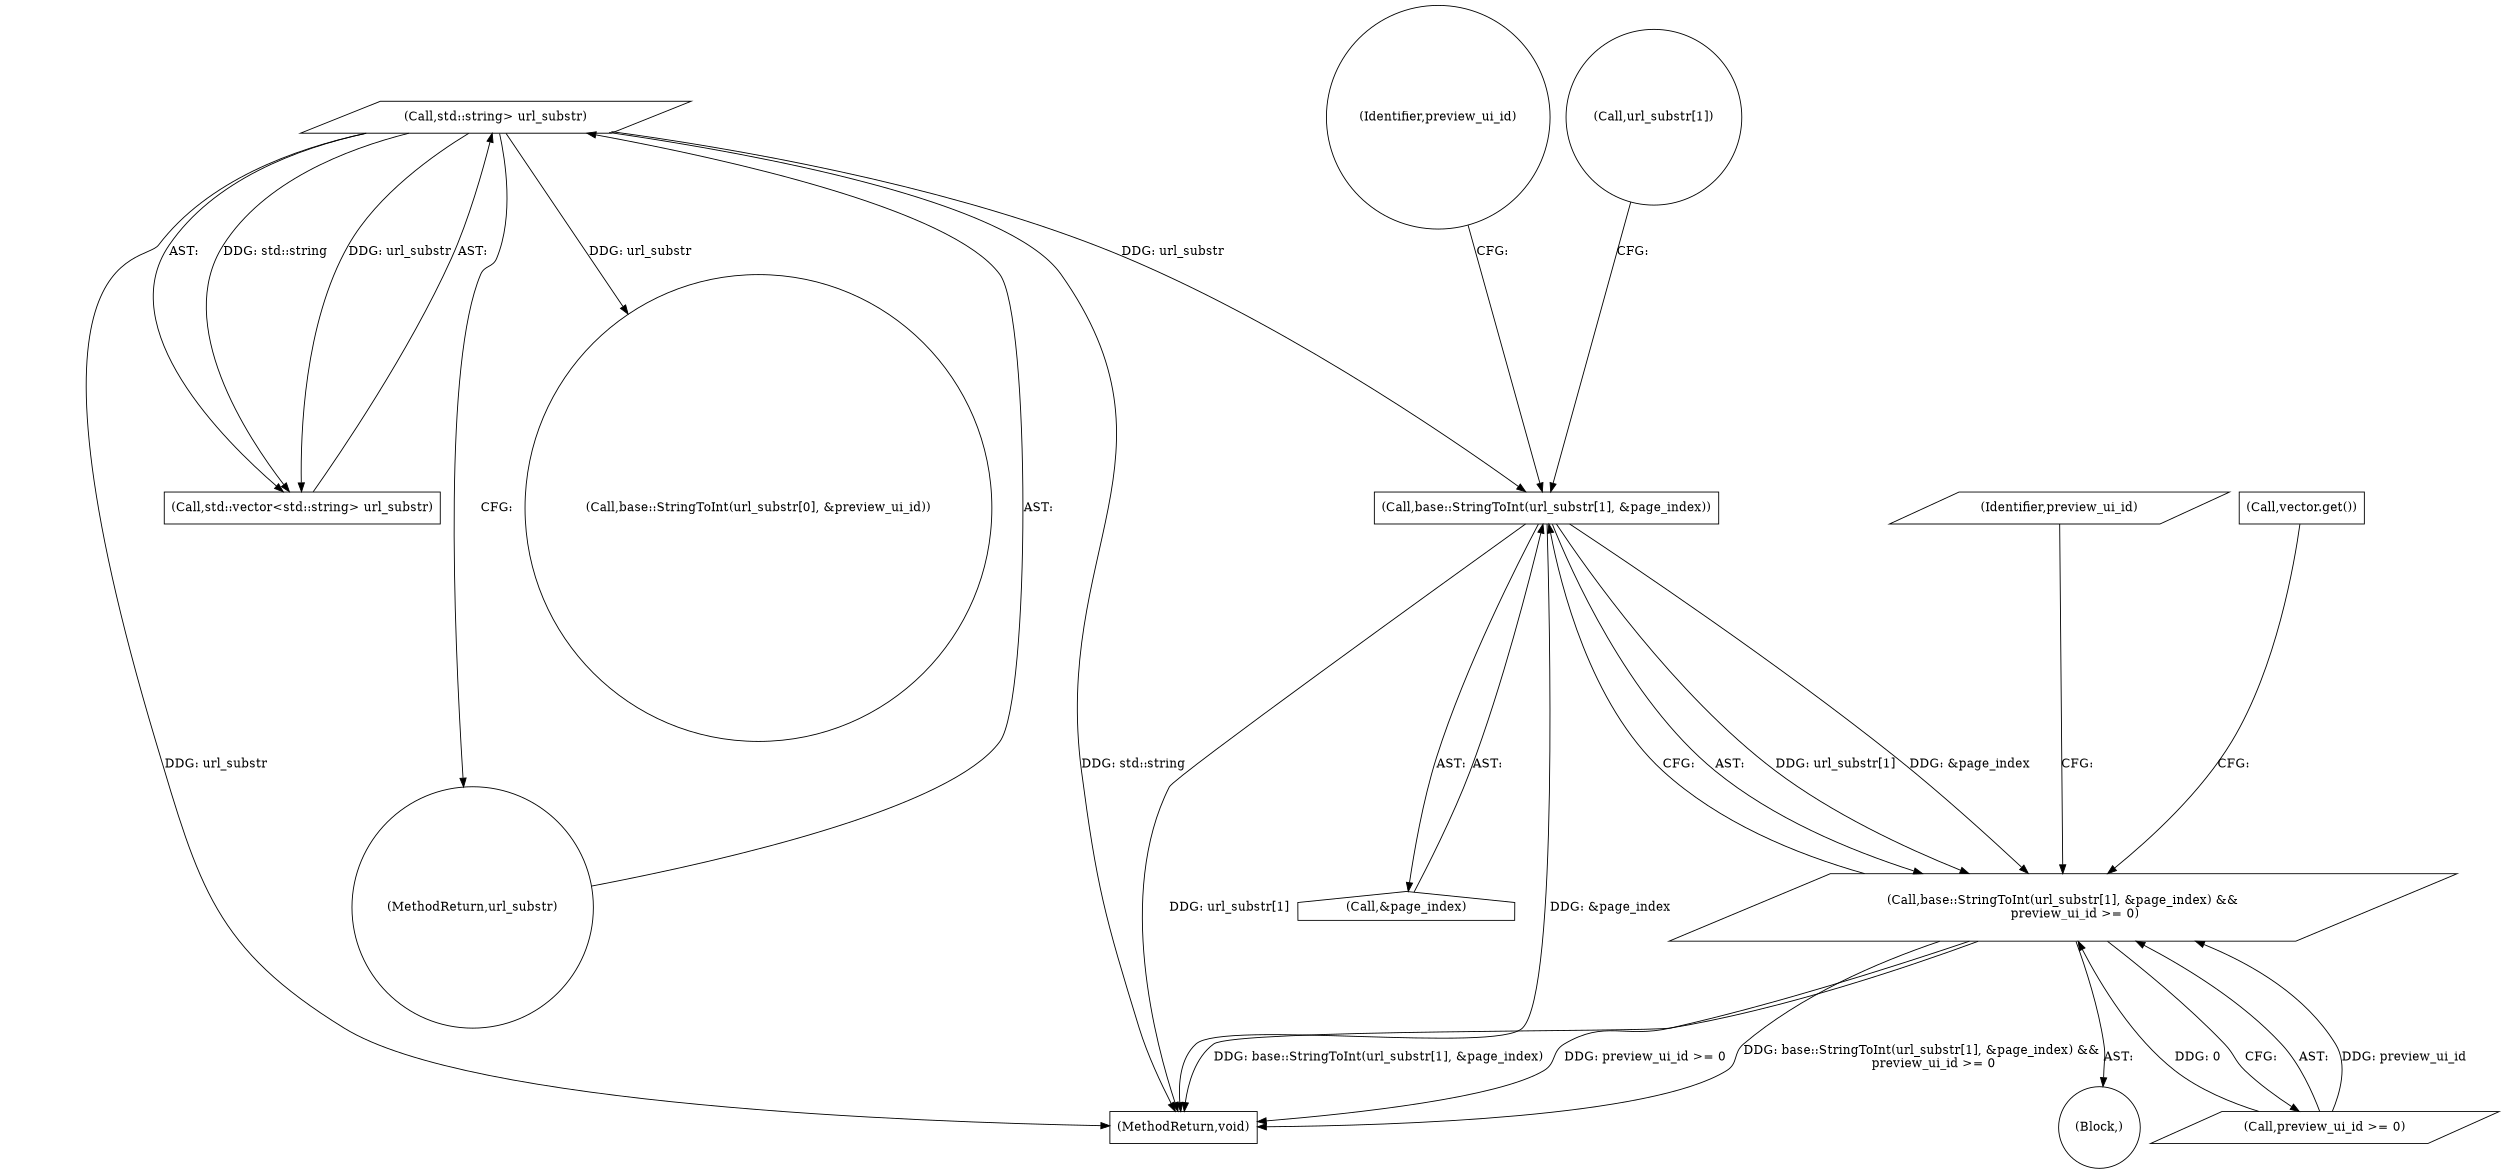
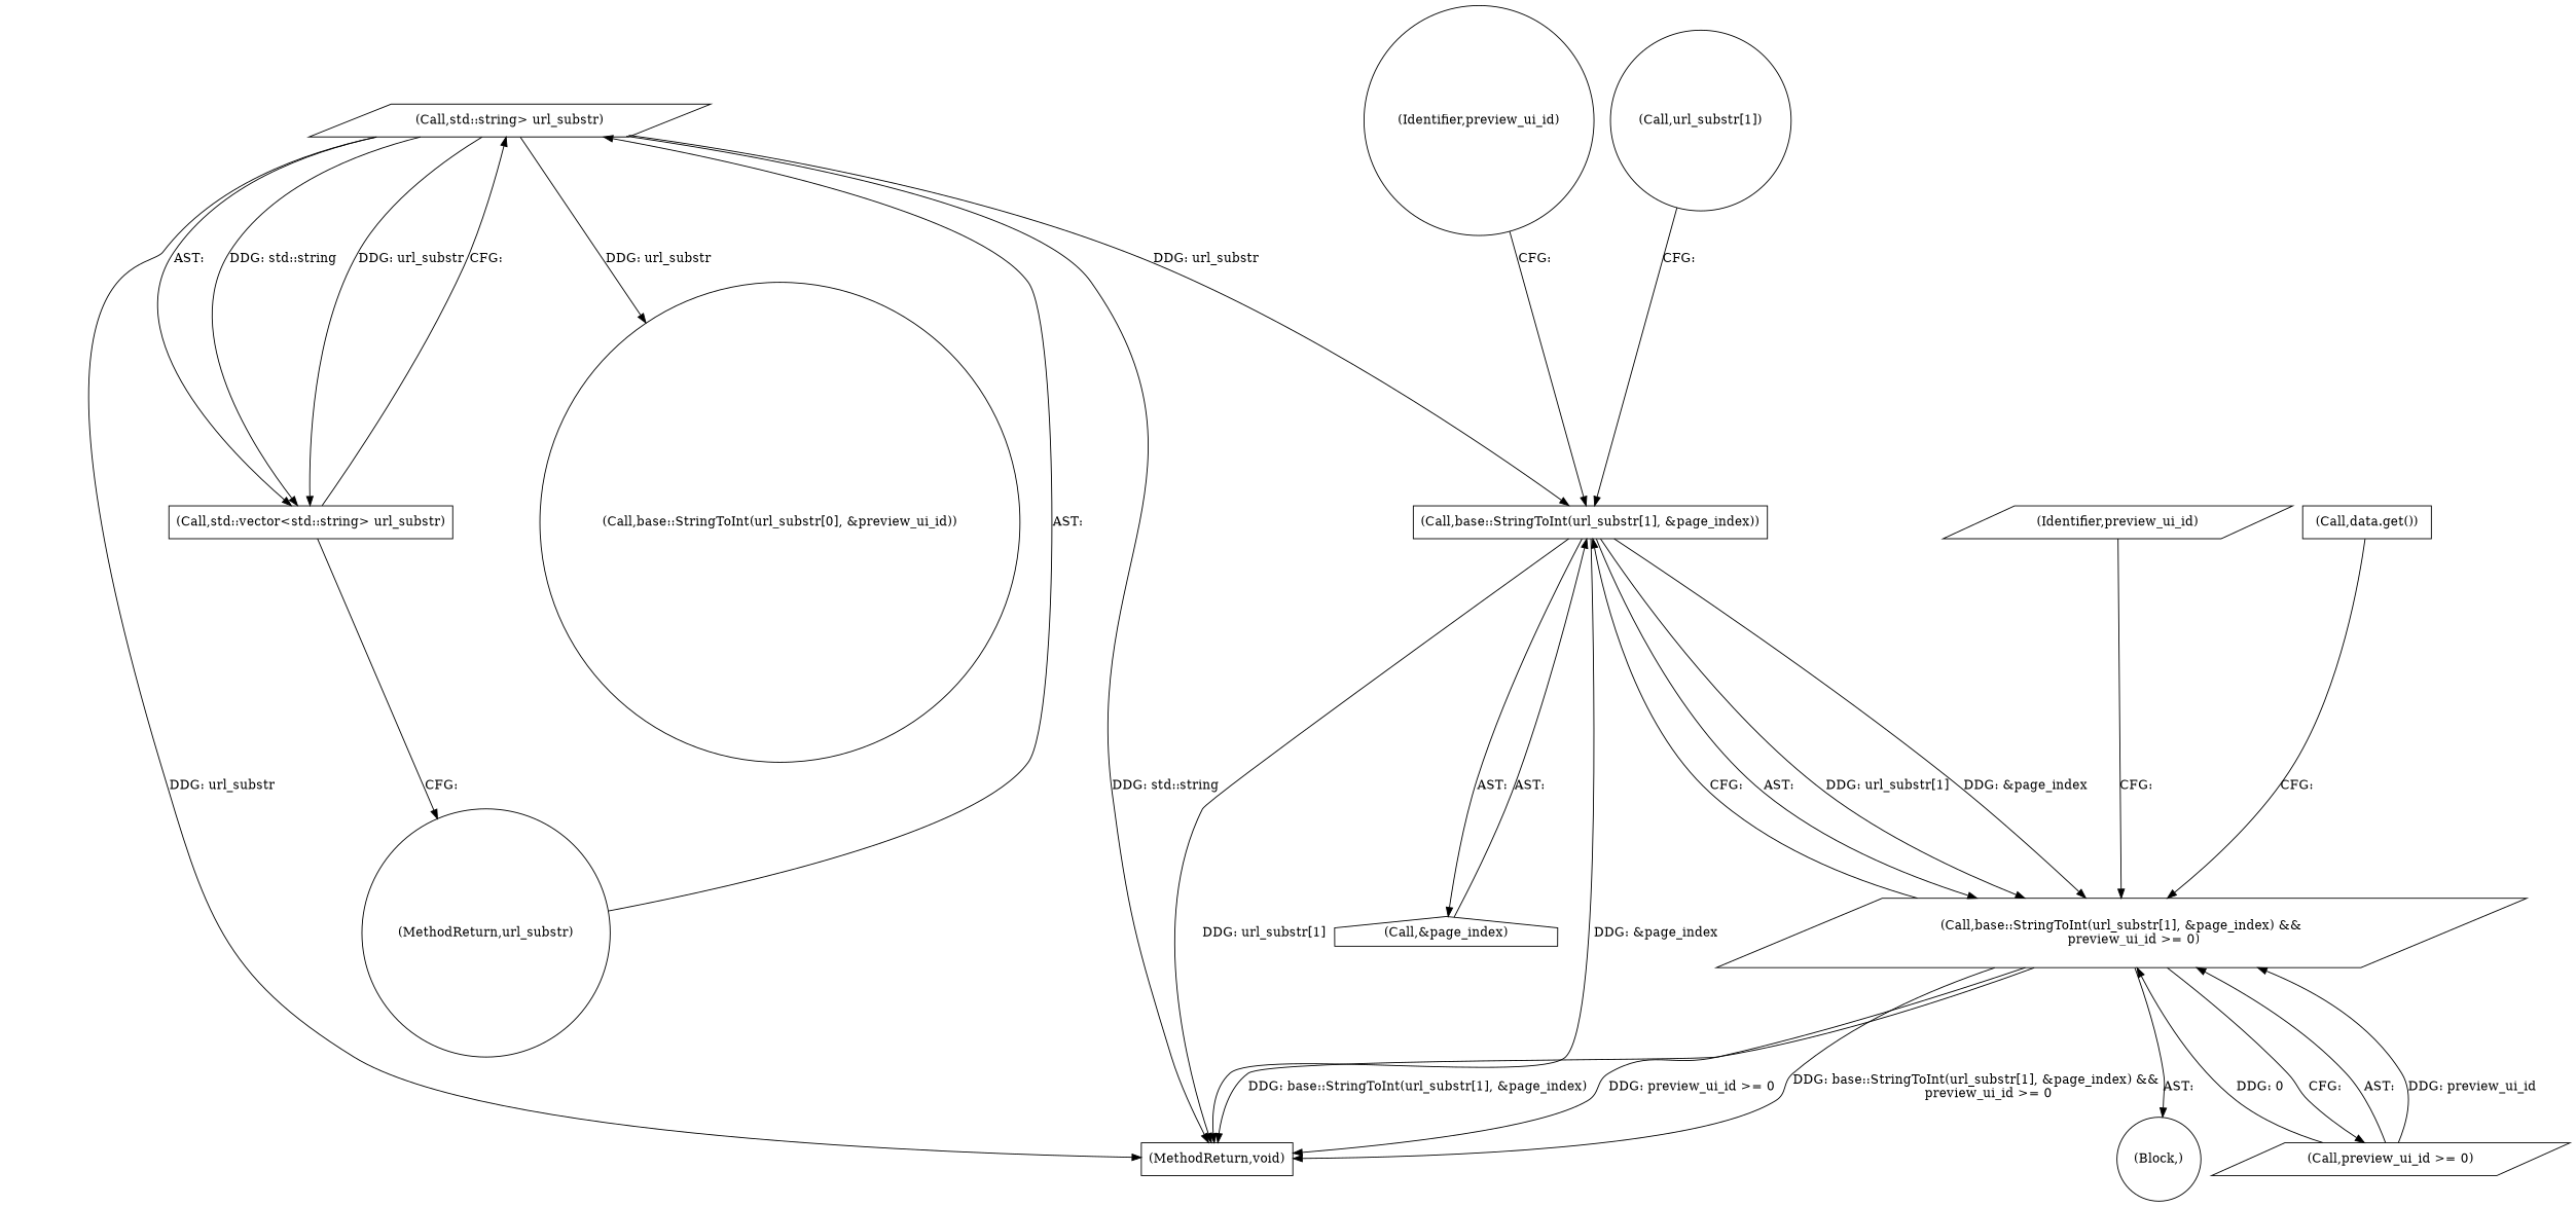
  digraph {
    node [shape=circle]
    n1 [label="(Call,base::StringToInt(url_substr[1], &page_index))" shape=box]
    n2 [label="(Call,base::StringToInt(url_substr[1], &page_index) &&\n      preview_ui_id >= 0)" shape=parallelogram]
    n3 [label="(MethodReturn,void)" shape=box]
    n4 [label="(Call,&page_index)" shape=house]
    n5 [label="(Block,)"]
    n6 [label="(Call,preview_ui_id >= 0)" shape=parallelogram]
    n7 [label="(Call,std::string> url_substr)" shape=parallelogram]
    n8 [label="(Call,std::vector<std::string> url_substr)" shape=box]
    n9 [label="(MethodReturn,url_substr)"]
    n10 [label="(Call,base::StringToInt(url_substr[0], &preview_ui_id))"]
    n11 [label="(Identifier,preview_ui_id)"]
    n12 [label="(Call,url_substr[1])"]
    n13 [label="(Identifier,preview_ui_id)" shape=parallelogram]
-   n14 [label="(Call,vector.get())" shape=box]
+   n14 [label="(Call,data.get())" shape=box]
    n1 -> n2 [label="AST: "]
    n1 -> n2 [label="DDG: url_substr[1]"]
    n1 -> n2 [label="DDG: &page_index"]
    n1 -> n3 [label="DDG: url_substr[1]"]
    n1 -> n3 [label="DDG: &page_index"]
    n1 -> n4 [label="AST: "]
    n2 -> n1 [label="CFG: "]
    n2 -> n3 [label="DDG: base::StringToInt(url_substr[1], &page_index)"]
    n2 -> n3 [label="DDG: preview_ui_id >= 0"]
    n2 -> n3 [label="DDG: base::StringToInt(url_substr[1], &page_index) &&\n      preview_ui_id >= 0"]
    n2 -> n5 [label="AST: "]
    n2 -> n6 [label="CFG: "]
    n4 -> n1 [label="AST: "]
    n6 -> n2 [label="AST: "]
    n6 -> n2 [label="DDG: preview_ui_id"]
    n6 -> n2 [label="DDG: 0"]
    n7 -> n1 [label="DDG: url_substr"]
    n7 -> n3 [label="DDG: std::string"]
    n7 -> n3 [label="DDG: url_substr"]
    n7 -> n8 [label="AST: "]
    n7 -> n8 [label="DDG: std::string"]
    n7 -> n8 [label="DDG: url_substr"]
-   n7 -> n9 [label="CFG: "]
+   n8 -> n9 [label="CFG: "]
    n7 -> n10 [label="DDG: url_substr"]
-   n8 -> n7 [label="AST: "]
+   n8 -> n7 [label="CFG: "]
    n9 -> n7 [label="AST: "]
    n11 -> n1 [label="CFG: "]
    n12 -> n1 [label="CFG: "]
    n13 -> n2 [label="CFG: "]
    n14 -> n2 [label="CFG: "]
  }
